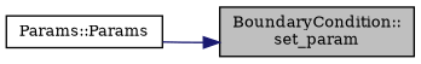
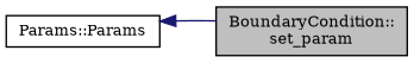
  digraph {
    rankdir=RL
    fontname="DejaVu Serif"
    node [color=black fontname="DejaVu Serif" fontsize=10 shape=record style=filled]
    n1 [fillcolor=grey75 fontcolor=black height=0.2 label="BoundaryCondition::\lset_param" width=0.4]
    n2 [fillcolor=white height=0.2 label="Params::Params" width=0.4]
-   n1 -> n2 [color=midnightblue dir=back fontname="DejaVu Serif" fontsize=10 labelfontname=Helvetica labelfontsize=10 style=solid]
+   n2 -> n1 [color=midnightblue dir=back fontname="DejaVu Serif" fontsize=10 labelfontname=Helvetica labelfontsize=10 style=solid]
  }
